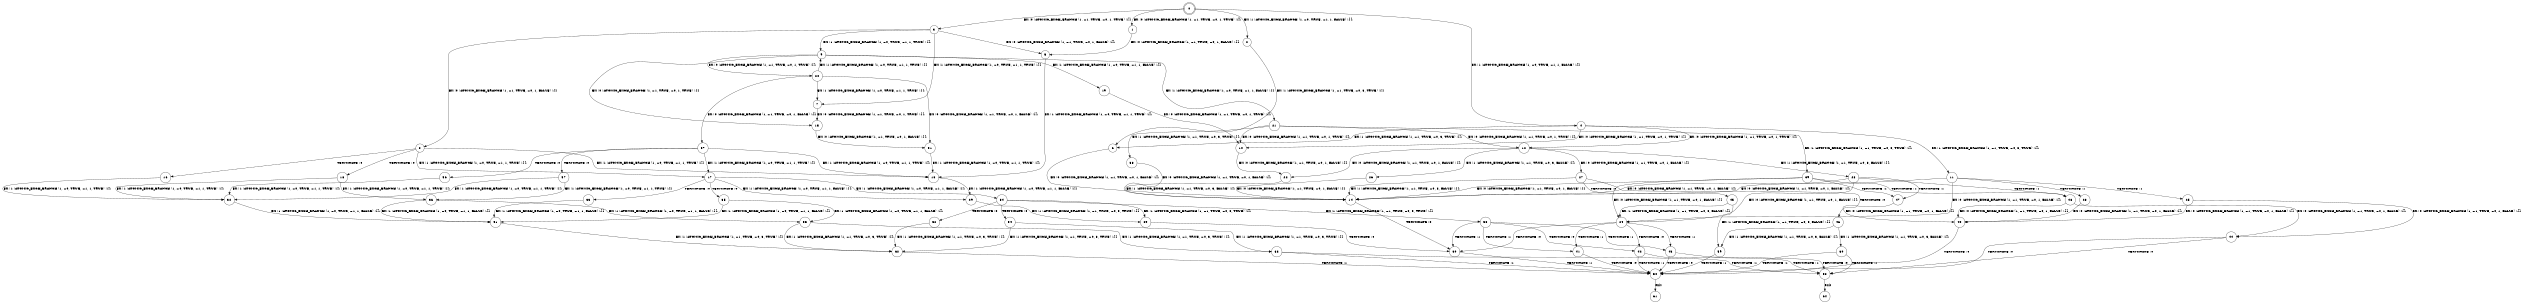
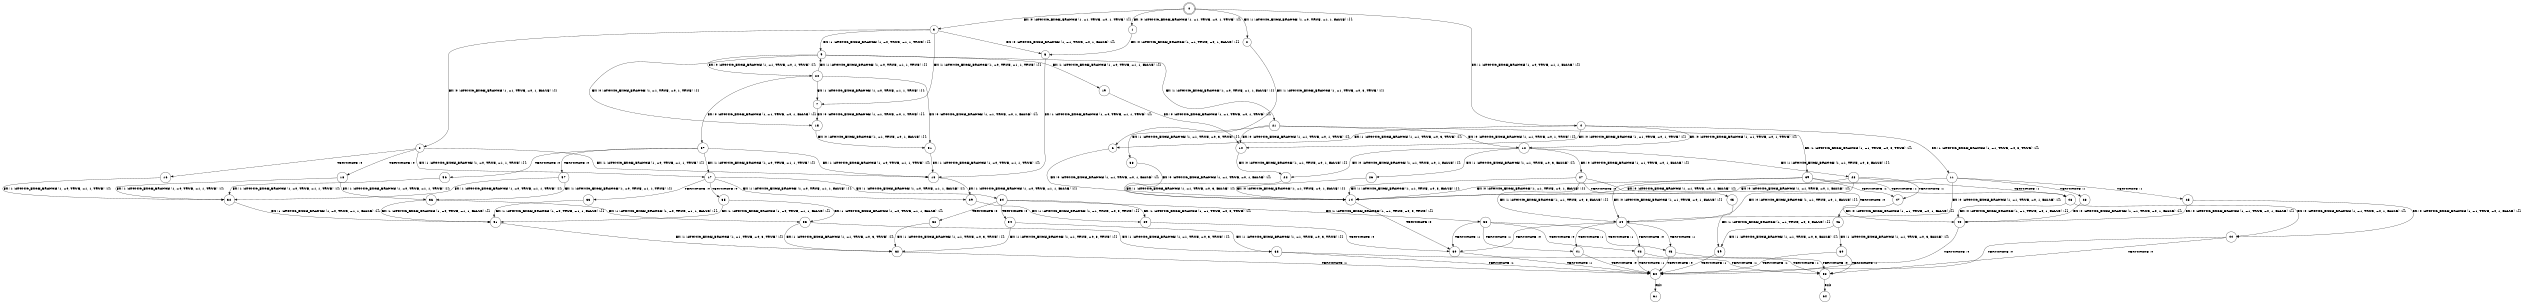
  digraph {
    node [shape=circle]
    0 [peripheries=2]
    1
    2
    3
    4
    5
    6
    7
    8
    9
    10
    11
    12
    13
    14
    15
    16
    17
    18
    19
    20
    21
    22
    23
    24
    25
    26
    27
    28
    29
    30
    31
    32
    33
    34
    35
    36
    37
    38
    39
    40
    41
    42
    43
    44
    45
    46
    47
    48
    n50 [label=69]
    50
    51
    52
    53
    54
    55
    56
    57
    58
    59
    60
    61
    62
    63
    64
    0 -> 1 [label="EX !0 !ATOMIC_EXCH_BRANCH (1, +1, TRUE, +0, 1, TRUE) !{}"]
    0 -> 2 [label="EX !1 !ATOMIC_EXCH_BRANCH (1, +0, TRUE, +1, 1, FALSE) !{}"]
    0 -> 3 [label="EX !0 !ATOMIC_EXCH_BRANCH (1, +1, TRUE, +0, 1, TRUE) !{}"]
    0 -> 4 [label="EX !1 !ATOMIC_EXCH_BRANCH (1, +0, TRUE, +1, 1, FALSE) !{}"]
    1 -> 5 [label="EX !0 !ATOMIC_EXCH_BRANCH (1, +1, TRUE, +0, 1, FALSE) !{}"]
    2 -> 6 [label="EX !1 !ATOMIC_EXCH_BRANCH (1, +1, TRUE, +0, 3, TRUE) !{}"]
    3 -> 5 [label="EX !0 !ATOMIC_EXCH_BRANCH (1, +1, TRUE, +0, 1, FALSE) !{}"]
    3 -> 7 [label="EX !1 !ATOMIC_EXCH_BRANCH (1, +0, TRUE, +1, 1, TRUE) !{}"]
    3 -> 8 [label="EX !0 !ATOMIC_EXCH_BRANCH (1, +1, TRUE, +0, 1, FALSE) !{}"]
    3 -> 9 [label="EX !1 !ATOMIC_EXCH_BRANCH (1, +0, TRUE, +1, 1, TRUE) !{}"]
    4 -> 6 [label="EX !1 !ATOMIC_EXCH_BRANCH (1, +1, TRUE, +0, 3, TRUE) !{}"]
    4 -> 10 [label="EX !0 !ATOMIC_EXCH_BRANCH (1, +1, TRUE, +0, 1, TRUE) !{}"]
    4 -> 11 [label="EX !1 !ATOMIC_EXCH_BRANCH (1, +1, TRUE, +0, 3, TRUE) !{}"]
    4 -> 12 [label="EX !0 !ATOMIC_EXCH_BRANCH (1, +1, TRUE, +0, 1, TRUE) !{}"]
    5 -> 13 [label="EX !1 !ATOMIC_EXCH_BRANCH (1, +0, TRUE, +1, 1, TRUE) !{}"]
    6 -> 14 [label="EX !0 !ATOMIC_EXCH_BRANCH (1, +1, TRUE, +0, 1, FALSE) !{}"]
    7 -> 15 [label="EX !0 !ATOMIC_EXCH_BRANCH (1, +1, TRUE, +0, 1, TRUE) !{}"]
    8 -> 13 [label="EX !1 !ATOMIC_EXCH_BRANCH (1, +0, TRUE, +1, 1, TRUE) !{}"]
    8 -> 16 [label="TERMINATE !0"]
    8 -> 17 [label="EX !1 !ATOMIC_EXCH_BRANCH (1, +0, TRUE, +1, 1, TRUE) !{}"]
    8 -> 18 [label="TERMINATE !0"]
    9 -> 15 [label="EX !0 !ATOMIC_EXCH_BRANCH (1, +1, TRUE, +0, 1, TRUE) !{}"]
    9 -> 19 [label="EX !1 !ATOMIC_EXCH_BRANCH (1, +0, TRUE, +1, 1, FALSE) !{}"]
    9 -> 20 [label="EX !0 !ATOMIC_EXCH_BRANCH (1, +1, TRUE, +0, 1, TRUE) !{}"]
    9 -> 21 [label="EX !1 !ATOMIC_EXCH_BRANCH (1, +0, TRUE, +1, 1, FALSE) !{}"]
    10 -> 22 [label="EX !0 !ATOMIC_EXCH_BRANCH (1, +1, TRUE, +0, 1, FALSE) !{}"]
    11 -> 14 [label="EX !0 !ATOMIC_EXCH_BRANCH (1, +1, TRUE, +0, 1, FALSE) !{}"]
    11 -> 23 [label="TERMINATE !1"]
    11 -> 24 [label="EX !0 !ATOMIC_EXCH_BRANCH (1, +1, TRUE, +0, 1, FALSE) !{}"]
    11 -> 25 [label="TERMINATE !1"]
    12 -> 22 [label="EX !0 !ATOMIC_EXCH_BRANCH (1, +1, TRUE, +0, 1, FALSE) !{}"]
    12 -> 26 [label="EX !1 !ATOMIC_EXCH_BRANCH (1, +1, TRUE, +0, 3, FALSE) !{}"]
    12 -> 27 [label="EX !0 !ATOMIC_EXCH_BRANCH (1, +1, TRUE, +0, 1, FALSE) !{}"]
    12 -> 28 [label="EX !1 !ATOMIC_EXCH_BRANCH (1, +1, TRUE, +0, 3, FALSE) !{}"]
    13 -> 29 [label="EX !1 !ATOMIC_EXCH_BRANCH (1, +0, TRUE, +1, 1, FALSE) !{}"]
    14 -> 30 [label="TERMINATE !0"]
    15 -> 31 [label="EX !0 !ATOMIC_EXCH_BRANCH (1, +1, TRUE, +0, 1, FALSE) !{}"]
    16 -> 32 [label="EX !1 !ATOMIC_EXCH_BRANCH (1, +0, TRUE, +1, 1, TRUE) !{}"]
    17 -> 29 [label="EX !1 !ATOMIC_EXCH_BRANCH (1, +0, TRUE, +1, 1, FALSE) !{}"]
    17 -> 33 [label="TERMINATE !0"]
    17 -> 34 [label="EX !1 !ATOMIC_EXCH_BRANCH (1, +0, TRUE, +1, 1, FALSE) !{}"]
    17 -> 35 [label="TERMINATE !0"]
    18 -> 32 [label="EX !1 !ATOMIC_EXCH_BRANCH (1, +0, TRUE, +1, 1, TRUE) !{}"]
    18 -> 36 [label="EX !1 !ATOMIC_EXCH_BRANCH (1, +0, TRUE, +1, 1, TRUE) !{}"]
    19 -> 10 [label="EX !0 !ATOMIC_EXCH_BRANCH (1, +1, TRUE, +0, 1, TRUE) !{}"]
    20 -> 7 [label="EX !1 !ATOMIC_EXCH_BRANCH (1, +0, TRUE, +1, 1, TRUE) !{}"]
    20 -> 9 [label="EX !1 !ATOMIC_EXCH_BRANCH (1, +0, TRUE, +1, 1, TRUE) !{}"]
    20 -> 31 [label="EX !0 !ATOMIC_EXCH_BRANCH (1, +1, TRUE, +0, 1, FALSE) !{}"]
    20 -> 37 [label="EX !0 !ATOMIC_EXCH_BRANCH (1, +1, TRUE, +0, 1, FALSE) !{}"]
    21 -> 10 [label="EX !0 !ATOMIC_EXCH_BRANCH (1, +1, TRUE, +0, 1, TRUE) !{}"]
    21 -> 12 [label="EX !0 !ATOMIC_EXCH_BRANCH (1, +1, TRUE, +0, 1, TRUE) !{}"]
    21 -> 38 [label="EX !1 !ATOMIC_EXCH_BRANCH (1, +1, TRUE, +0, 3, TRUE) !{}"]
    21 -> 39 [label="EX !1 !ATOMIC_EXCH_BRANCH (1, +1, TRUE, +0, 3, TRUE) !{}"]
    22 -> 14 [label="EX !1 !ATOMIC_EXCH_BRANCH (1, +1, TRUE, +0, 3, FALSE) !{}"]
    23 -> 40 [label="EX !0 !ATOMIC_EXCH_BRANCH (1, +1, TRUE, +0, 1, FALSE) !{}"]
    24 -> 30 [label="TERMINATE !0"]
    24 -> 41 [label="TERMINATE !1"]
    24 -> 42 [label="TERMINATE !0"]
    24 -> 43 [label="TERMINATE !1"]
    25 -> 40 [label="EX !0 !ATOMIC_EXCH_BRANCH (1, +1, TRUE, +0, 1, FALSE) !{}"]
    25 -> 44 [label="EX !0 !ATOMIC_EXCH_BRANCH (1, +1, TRUE, +0, 1, FALSE) !{}"]
    26 -> 14 [label="EX !0 !ATOMIC_EXCH_BRANCH (1, +1, TRUE, +0, 1, FALSE) !{}"]
    27 -> 14 [label="EX !1 !ATOMIC_EXCH_BRANCH (1, +1, TRUE, +0, 3, FALSE) !{}"]
-   45 -> 24 [label="EX !1 !ATOMIC_EXCH_BRANCH (1, +1, TRUE, +0, 3, FALSE) !{}"]
+   27 -> 24 [label="EX !1 !ATOMIC_EXCH_BRANCH (1, +1, TRUE, +0, 3, FALSE) !{}"]
    27 -> 45 [label="TERMINATE !0"]
    27 -> 46 [label="TERMINATE !0"]
    28 -> 14 [label="EX !0 !ATOMIC_EXCH_BRANCH (1, +1, TRUE, +0, 1, FALSE) !{}"]
    28 -> 24 [label="EX !0 !ATOMIC_EXCH_BRANCH (1, +1, TRUE, +0, 1, FALSE) !{}"]
    28 -> 47 [label="TERMINATE !1"]
    28 -> 48 [label="TERMINATE !1"]
    29 -> n50 [label="EX !1 !ATOMIC_EXCH_BRANCH (1, +1, TRUE, +0, 3, TRUE) !{}"]
    30 -> 50 [label="TERMINATE !1"]
    31 -> 13 [label="EX !1 !ATOMIC_EXCH_BRANCH (1, +0, TRUE, +1, 1, TRUE) !{}"]
    32 -> 51 [label="EX !1 !ATOMIC_EXCH_BRANCH (1, +0, TRUE, +1, 1, FALSE) !{}"]
    33 -> 51 [label="EX !1 !ATOMIC_EXCH_BRANCH (1, +0, TRUE, +1, 1, FALSE) !{}"]
    34 -> n50 [label="EX !1 !ATOMIC_EXCH_BRANCH (1, +1, TRUE, +0, 3, TRUE) !{}"]
    34 -> 52 [label="TERMINATE !0"]
    34 -> 53 [label="EX !1 !ATOMIC_EXCH_BRANCH (1, +1, TRUE, +0, 3, TRUE) !{}"]
    34 -> 54 [label="TERMINATE !0"]
    35 -> 51 [label="EX !1 !ATOMIC_EXCH_BRANCH (1, +0, TRUE, +1, 1, FALSE) !{}"]
    35 -> 55 [label="EX !1 !ATOMIC_EXCH_BRANCH (1, +0, TRUE, +1, 1, FALSE) !{}"]
    36 -> 51 [label="EX !1 !ATOMIC_EXCH_BRANCH (1, +0, TRUE, +1, 1, FALSE) !{}"]
    36 -> 55 [label="EX !1 !ATOMIC_EXCH_BRANCH (1, +0, TRUE, +1, 1, FALSE) !{}"]
    37 -> 13 [label="EX !1 !ATOMIC_EXCH_BRANCH (1, +0, TRUE, +1, 1, TRUE) !{}"]
    37 -> 17 [label="EX !1 !ATOMIC_EXCH_BRANCH (1, +0, TRUE, +1, 1, TRUE) !{}"]
    37 -> 56 [label="TERMINATE !0"]
    37 -> 57 [label="TERMINATE !0"]
    38 -> 14 [label="EX !0 !ATOMIC_EXCH_BRANCH (1, +1, TRUE, +0, 1, FALSE) !{}"]
    39 -> 14 [label="EX !0 !ATOMIC_EXCH_BRANCH (1, +1, TRUE, +0, 1, FALSE) !{}"]
    39 -> 24 [label="EX !0 !ATOMIC_EXCH_BRANCH (1, +1, TRUE, +0, 1, FALSE) !{}"]
    39 -> 47 [label="TERMINATE !1"]
    39 -> 48 [label="TERMINATE !1"]
    40 -> 50 [label="TERMINATE !0"]
    41 -> 50 [label="TERMINATE !0"]
    42 -> 50 [label="TERMINATE !1"]
    42 -> 58 [label="TERMINATE !1"]
    43 -> 50 [label="TERMINATE !0"]
    43 -> 58 [label="TERMINATE !0"]
    44 -> 50 [label="TERMINATE !0"]
    44 -> 58 [label="TERMINATE !0"]
    45 -> 59 [label="EX !1 !ATOMIC_EXCH_BRANCH (1, +1, TRUE, +0, 3, FALSE) !{}"]
    46 -> 59 [label="EX !1 !ATOMIC_EXCH_BRANCH (1, +1, TRUE, +0, 3, FALSE) !{}"]
    46 -> 60 [label="EX !1 !ATOMIC_EXCH_BRANCH (1, +1, TRUE, +0, 3, FALSE) !{}"]
    47 -> 40 [label="EX !0 !ATOMIC_EXCH_BRANCH (1, +1, TRUE, +0, 1, FALSE) !{}"]
    48 -> 40 [label="EX !0 !ATOMIC_EXCH_BRANCH (1, +1, TRUE, +0, 1, FALSE) !{}"]
    48 -> 44 [label="EX !0 !ATOMIC_EXCH_BRANCH (1, +1, TRUE, +0, 1, FALSE) !{}"]
    n50 -> 30 [label="TERMINATE !0"]
    50 -> 61 [label=exit]
    51 -> 62 [label="EX !1 !ATOMIC_EXCH_BRANCH (1, +1, TRUE, +0, 3, TRUE) !{}"]
    52 -> 62 [label="EX !1 !ATOMIC_EXCH_BRANCH (1, +1, TRUE, +0, 3, TRUE) !{}"]
    53 -> 30 [label="TERMINATE !1"]
    53 -> 41 [label="TERMINATE !1"]
    53 -> 42 [label="TERMINATE !0"]
    53 -> 43 [label="TERMINATE !1"]
    54 -> 62 [label="EX !1 !ATOMIC_EXCH_BRANCH (1, +1, TRUE, +0, 3, TRUE) !{}"]
    54 -> 63 [label="EX !1 !ATOMIC_EXCH_BRANCH (1, +1, TRUE, +0, 3, TRUE) !{}"]
    55 -> 62 [label="EX !1 !ATOMIC_EXCH_BRANCH (1, +1, TRUE, +0, 3, TRUE) !{}"]
    55 -> 63 [label="EX !1 !ATOMIC_EXCH_BRANCH (1, +1, TRUE, +0, 3, TRUE) !{}"]
    56 -> 32 [label="EX !1 !ATOMIC_EXCH_BRANCH (1, +0, TRUE, +1, 1, TRUE) !{}"]
    57 -> 32 [label="EX !1 !ATOMIC_EXCH_BRANCH (1, +0, TRUE, +1, 1, TRUE) !{}"]
    57 -> 36 [label="EX !1 !ATOMIC_EXCH_BRANCH (1, +0, TRUE, +1, 1, TRUE) !{}"]
    58 -> 64 [label=exit]
    59 -> 50 [label="TERMINATE !1"]
    60 -> 50 [label="TERMINATE !1"]
    60 -> 58 [label="TERMINATE !1"]
    62 -> 50 [label="TERMINATE !1"]
    63 -> 50 [label="TERMINATE !1"]
    63 -> 58 [label="TERMINATE !1"]
  }
